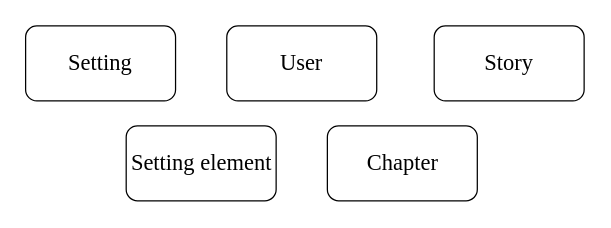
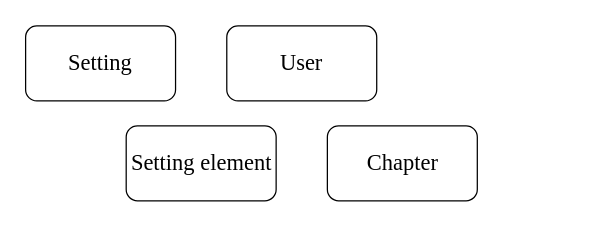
  <mxCell id="0" />
  <mxCell id="1" parent="0" />
  <mxCell id="2" value="&lt;font style=&quot;font-size: 18px;&quot; face=&quot;Garamond&quot;&gt;User&lt;/font&gt;" style="rounded=1;whiteSpace=wrap;html=1;fontSize=16;" parent="1" vertex="1"><mxGeometry x="181" y="20" width="120" height="60" as="geometry" /></mxCell>
  <mxCell id="3" value="&lt;font style=&quot;font-size: 18px;&quot; face=&quot;Garamond&quot;&gt;Setting element&lt;/font&gt;" style="rounded=1;whiteSpace=wrap;html=1;fontSize=16;" parent="1" vertex="1"><mxGeometry x="100.5" y="100" width="120" height="60" as="geometry" /></mxCell>
- <mxCell id="4" value="&lt;font style=&quot;font-size: 18px;&quot; face=&quot;Garamond&quot;&gt;Story&lt;/font&gt;" style="rounded=1;whiteSpace=wrap;html=1;fontSize=16;" parent="1" vertex="1"><mxGeometry x="347" y="20" width="120" height="60" as="geometry" /></mxCell>
  <mxCell id="5" value="&lt;font style=&quot;font-size: 18px;&quot; face=&quot;Garamond&quot;&gt;Chapter&lt;/font&gt;" style="rounded=1;whiteSpace=wrap;html=1;fontSize=16;" parent="1" vertex="1"><mxGeometry x="261.5" y="100" width="120" height="60" as="geometry" /></mxCell>
  <mxCell id="6" value="&lt;font style=&quot;font-size: 18px;&quot; face=&quot;Garamond&quot;&gt;Setting&lt;/font&gt;" style="rounded=1;whiteSpace=wrap;html=1;fontSize=16;" parent="1" vertex="1"><mxGeometry x="20" y="20" width="120" height="60" as="geometry" /></mxCell>
